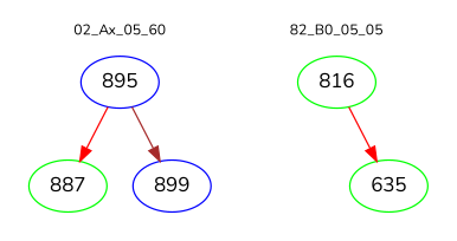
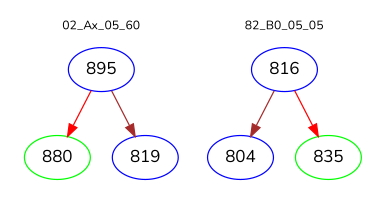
  digraph {
    fontname=Nunito
    node [color=blue fontname=Nunito]
    edge [color=red fontname=Nunito]
    n1 [label=895]
-   n2 [color=green label=887]
-   n3 [label=899]
-   n4 [color=green label=816]
-   n6 [color=green label=635]
+   n2 [color=green label=880]
+   n3 [label=819]
+   n4 [label=816]
+   n5 [label=804]
+   n6 [color=green label=835]
    subgraph cluster_1 {
      color=white
      fontsize=10
      label="02_Ax_05_60"
      n1
      n2
      n3
    }
    subgraph cluster_2 {
      color=white
      fontsize=10
      label="82_B0_05_05"
      n4
+     n5
      n6
    }
    n1 -> n2
    n1 -> n3 [color=brown]
+   n4 -> n5 [color=brown]
    n4 -> n6
  }
